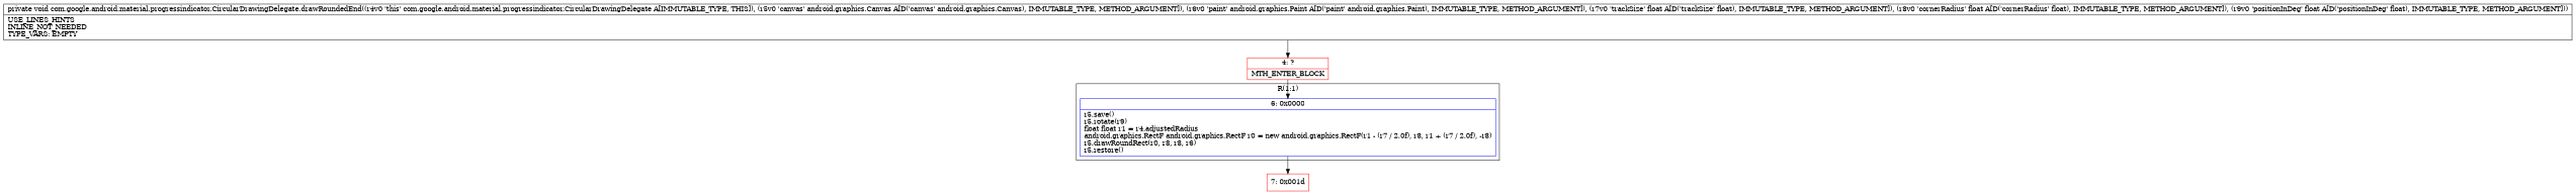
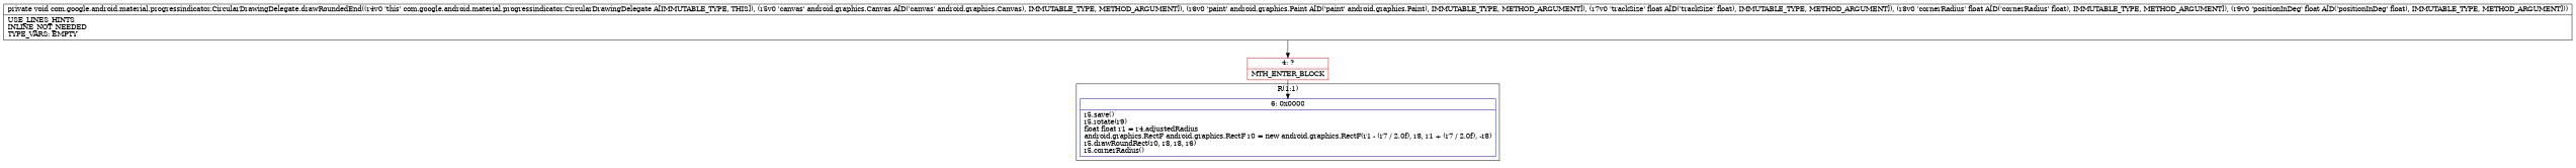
  digraph {
    node [color=red shape=record]
-   n1 [color=blue label="{6\:\ 0x0000|r5.save()\lr5.rotate(r9)\lfloat float r1 = r4.adjustedRadius\landroid.graphics.RectF android.graphics.RectF r0 = new android.graphics.RectF(r1 \- (r7 \/ 2.0f), r8, r1 + (r7 \/ 2.0f), \-r8)\lr5.drawRoundRect(r0, r8, r8, r6)\lr5.restore()\l}"]
-   n2 [label="{7\:\ 0x001d}"]
+   n1 [color=blue label="{6\:\ 0x0000|r5.save()\lr5.rotate(r9)\lfloat float r1 = r4.adjustedRadius\landroid.graphics.RectF android.graphics.RectF r0 = new android.graphics.RectF(r1 \- (r7 \/ 2.0f), r8, r1 + (r7 \/ 2.0f), \-r8)\lr5.drawRoundRect(r0, r8, r8, r6)\lr5.cornerRadius()\l}"]
    n3 [label="{4\:\ ?|MTH_ENTER_BLOCK\l}"]
    n4 [label="{private void com.google.android.material.progressindicator.CircularDrawingDelegate.drawRoundedEnd((r4v0 'this' com.google.android.material.progressindicator.CircularDrawingDelegate A[IMMUTABLE_TYPE, THIS]), (r5v0 'canvas' android.graphics.Canvas A[D('canvas' android.graphics.Canvas), IMMUTABLE_TYPE, METHOD_ARGUMENT]), (r6v0 'paint' android.graphics.Paint A[D('paint' android.graphics.Paint), IMMUTABLE_TYPE, METHOD_ARGUMENT]), (r7v0 'trackSize' float A[D('trackSize' float), IMMUTABLE_TYPE, METHOD_ARGUMENT]), (r8v0 'cornerRadius' float A[D('cornerRadius' float), IMMUTABLE_TYPE, METHOD_ARGUMENT]), (r9v0 'positionInDeg' float A[D('positionInDeg' float), IMMUTABLE_TYPE, METHOD_ARGUMENT]))  | USE_LINES_HINTS\lINLINE_NOT_NEEDED\lTYPE_VARS: EMPTY\l}" color=""]
    subgraph cluster_1 {
      label="R(1:1)"
      n1
    }
-   n1 -> n2
    n3 -> n1
    n4 -> n3
  }
